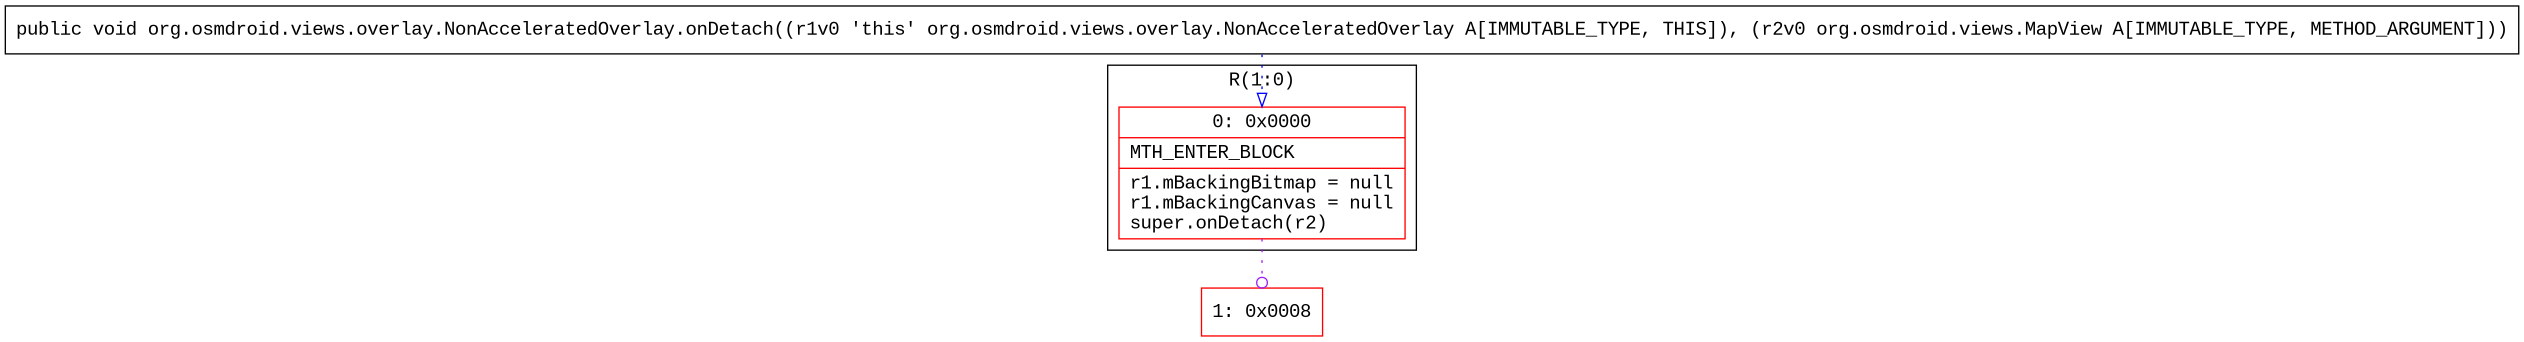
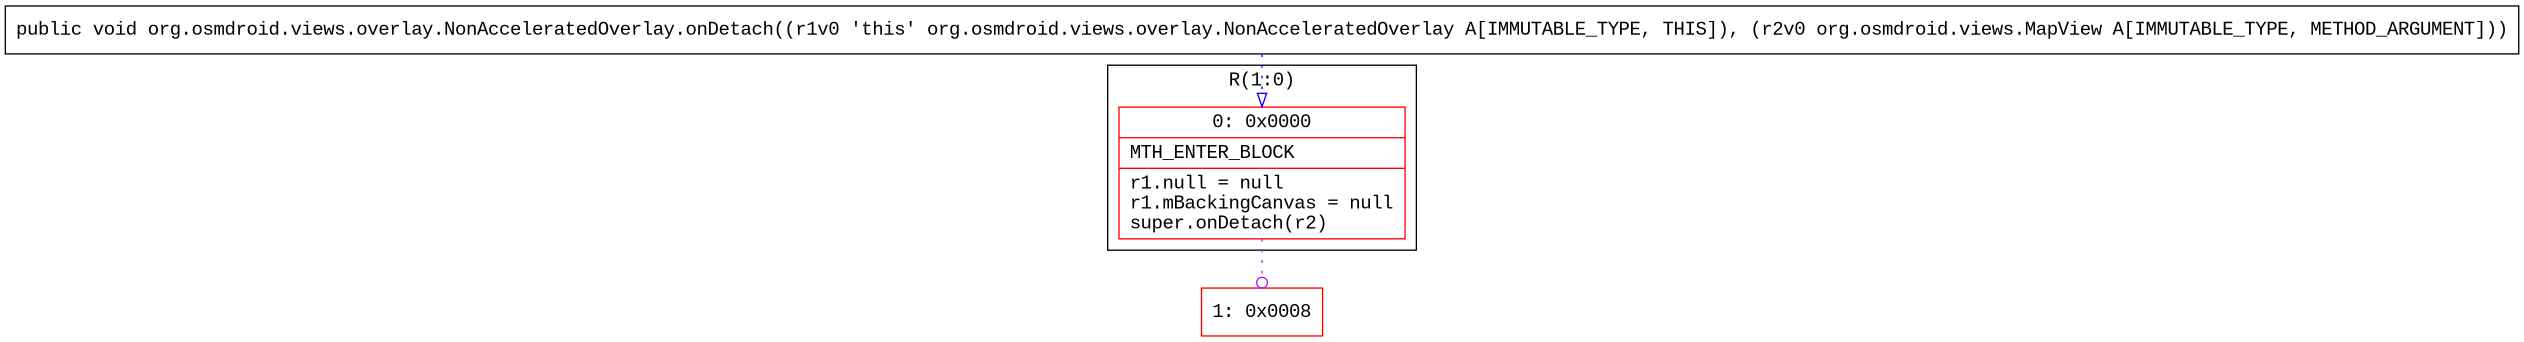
  digraph {
    fontname="Liberation Mono"
    node [color=red shape=record fontname="Liberation Mono"]
    edge [style=dotted fontname="Liberation Mono"]
-   n1 [label="{0\:\ 0x0000|MTH_ENTER_BLOCK\l|r1.mBackingBitmap = null\lr1.mBackingCanvas = null\lsuper.onDetach(r2)\l}"]
+   n1 [label="{0\:\ 0x0000|MTH_ENTER_BLOCK\l|r1.null = null\lr1.mBackingCanvas = null\lsuper.onDetach(r2)\l}"]
    n2 [label="{1\:\ 0x0008}"]
    n3 [label="{public void org.osmdroid.views.overlay.NonAcceleratedOverlay.onDetach((r1v0 'this' org.osmdroid.views.overlay.NonAcceleratedOverlay A[IMMUTABLE_TYPE, THIS]), (r2v0 org.osmdroid.views.MapView A[IMMUTABLE_TYPE, METHOD_ARGUMENT])) }" color=black]
    subgraph cluster_1 {
      label="R(1:0)"
      n1
    }
    n1 -> n2 [color=purple arrowhead=odot]
    n3 -> n1 [color=blue arrowhead=onormal]
  }
